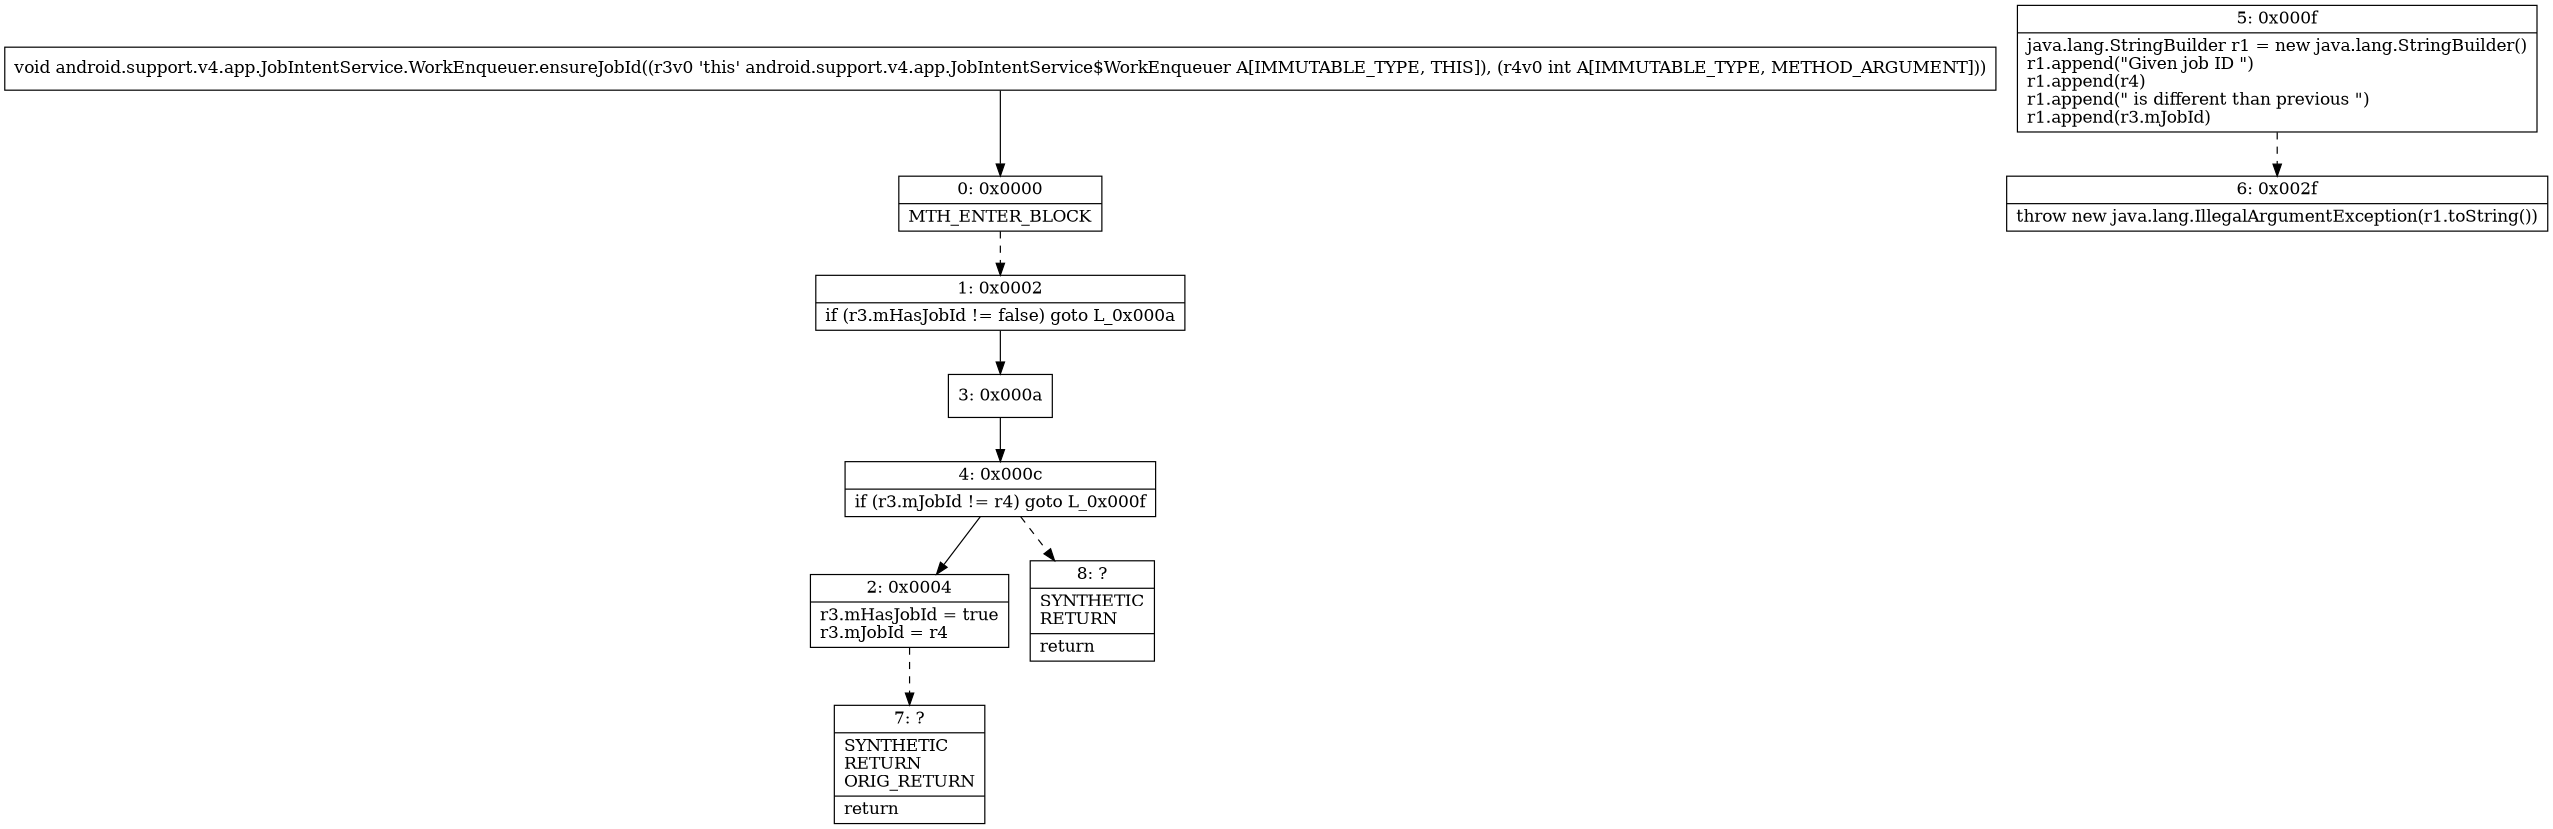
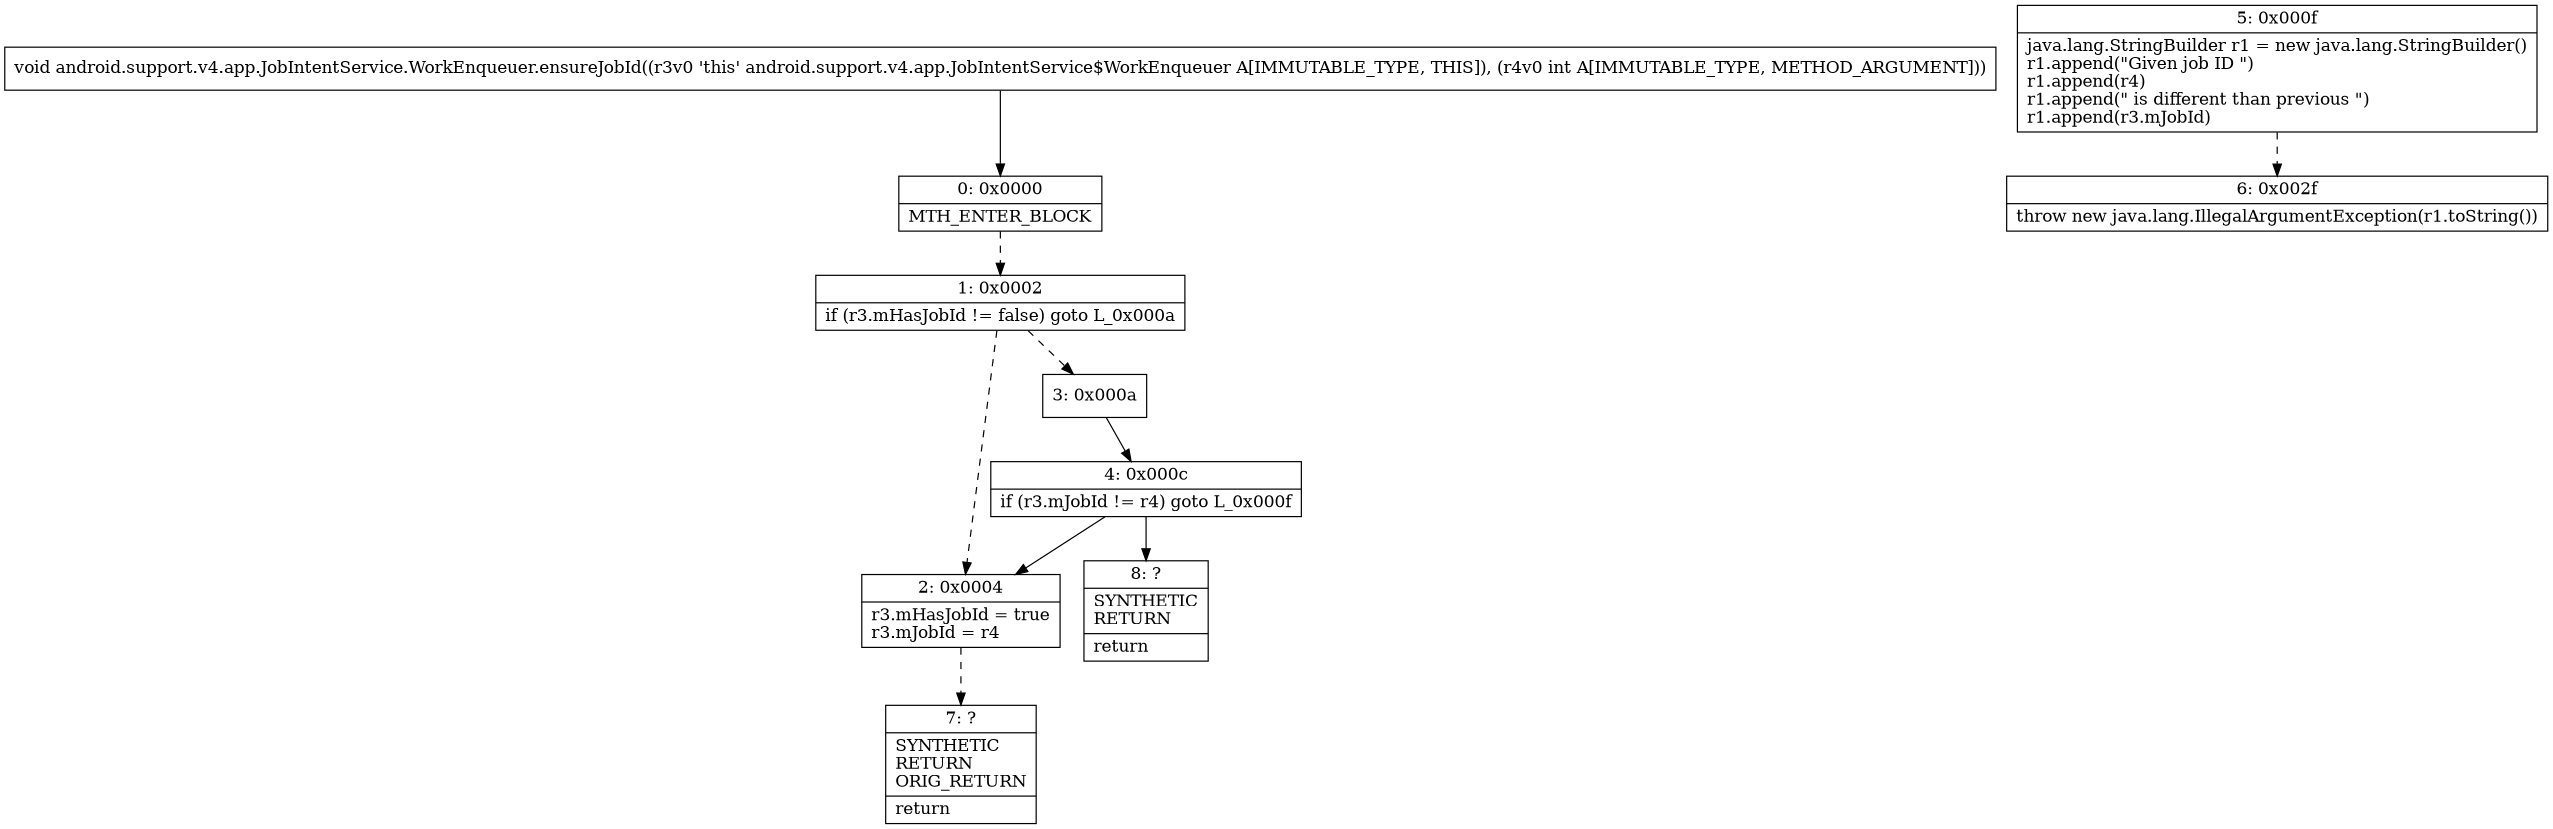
  digraph {
    node [shape=record]
    edge [style=dashed]
    n1 [label="{0\:\ 0x0000|MTH_ENTER_BLOCK\l}"]
    n2 [label="{1\:\ 0x0002|if (r3.mHasJobId != false) goto L_0x000a\l}"]
    n3 [label="{2\:\ 0x0004|r3.mHasJobId = true\lr3.mJobId = r4\l}"]
    n4 [label="{3\:\ 0x000a}"]
    n5 [label="{7\:\ ?|SYNTHETIC\lRETURN\lORIG_RETURN\l|return\l}"]
    n6 [label="{4\:\ 0x000c|if (r3.mJobId != r4) goto L_0x000f\l}"]
    n7 [label="{8\:\ ?|SYNTHETIC\lRETURN\l|return\l}"]
    n8 [label="{5\:\ 0x000f|java.lang.StringBuilder r1 = new java.lang.StringBuilder()\lr1.append(\"Given job ID \")\lr1.append(r4)\lr1.append(\" is different than previous \")\lr1.append(r3.mJobId)\l}"]
    n9 [label="{6\:\ 0x002f|throw new java.lang.IllegalArgumentException(r1.toString())\l}"]
    n10 [label="{void android.support.v4.app.JobIntentService.WorkEnqueuer.ensureJobId((r3v0 'this' android.support.v4.app.JobIntentService$WorkEnqueuer A[IMMUTABLE_TYPE, THIS]), (r4v0 int A[IMMUTABLE_TYPE, METHOD_ARGUMENT])) }"]
    n1 -> n2
-   n2 -> n4 [style=""]
+   n2 -> n3
+   n2 -> n4
    n3 -> n5
    n4 -> n6 [style=""]
    n6 -> n3 [style=""]
-   n6 -> n7
+   n6 -> n7 [style=solid]
    n8 -> n9
    n10 -> n1 [style=""]
  }
